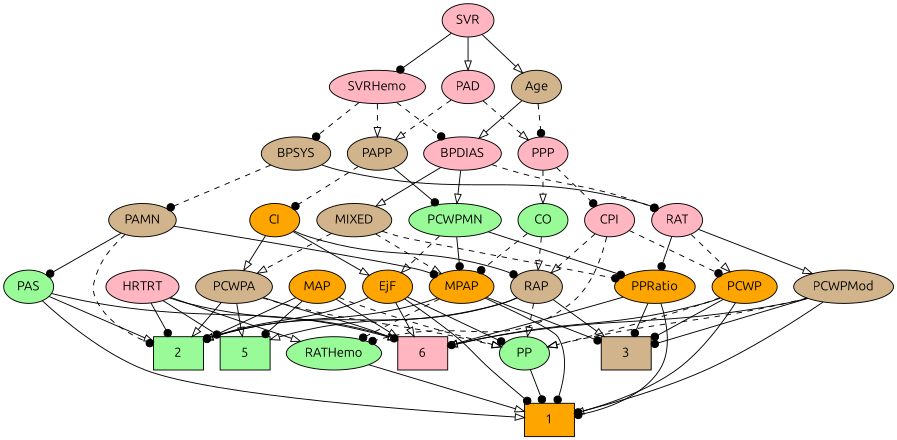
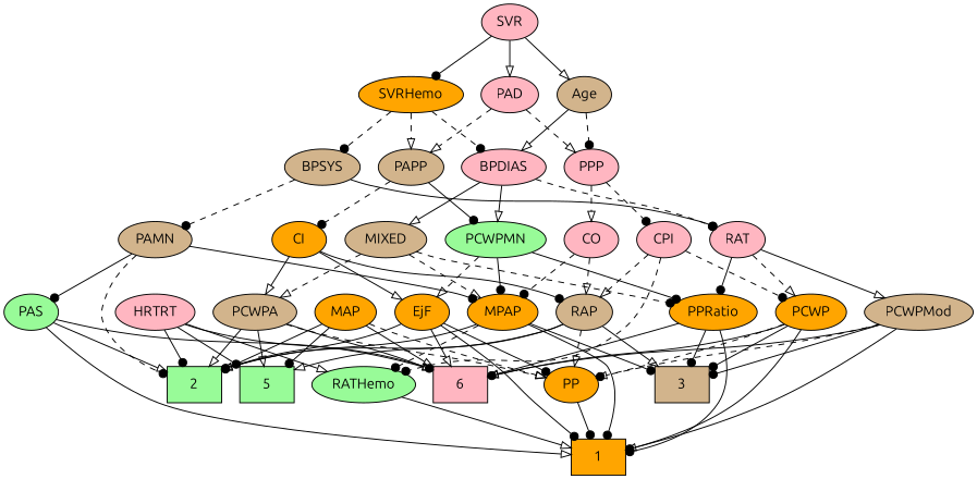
  strict digraph {
    fontname=Ubuntu
    node [fillcolor=lightpink fontname=Ubuntu style=filled]
    edge [arrowhead=onormal fontname=Ubuntu style=solid]
    1 [fillcolor=orange height=0.5 shape=box width=0.75]
    2 [fillcolor=palegreen height=0.5 shape=box width=0.75]
    3 [fillcolor=tan height=0.5 shape=box width=0.75]
    n4 [height=0.5 label=6 shape=box width=0.75]
    5 [fillcolor=palegreen height=0.5 shape=box width=0.75]
    Age [fillcolor=tan height=0.5 width=0.75]
    BPDIAS [height=0.5 width=1.1735]
    PPP [height=0.5 width=0.75]
    MIXED [fillcolor=tan height=0.5 width=1.1193]
    RAT [height=0.5 width=0.75827]
    PCWPMN [fillcolor=palegreen height=0.5 width=1.3902]
-   CO [fillcolor=palegreen height=0.5 width=0.75]
+   CO [height=0.5 width=0.75]
    CPI [height=0.5 width=0.75]
    MPAP [fillcolor=orange height=0.5 width=0.97491]
    PCWPA [fillcolor=tan height=0.5 width=1.1555]
    PPRatio [fillcolor=orange height=0.5 width=1.1013]
    PCWP [fillcolor=orange height=0.5 width=0.97491]
    PCWPMod [fillcolor=tan height=0.5 width=1.4443]
    EjF [fillcolor=orange height=0.5 width=0.75]
    RAP [fillcolor=tan height=0.5 width=0.77632]
    RATHemo [fillcolor=palegreen height=0.5 width=1.3721]
-   PP [fillcolor=palegreen height=0.5 width=0.75]
+   PP [fillcolor=orange height=0.5 width=0.75]
    BPSYS [fillcolor=tan height=0.5 width=1.0471]
    PAMN [fillcolor=tan height=0.5 width=1.011]
    PAS [fillcolor=palegreen height=0.5 width=0.75]
    MAP [fillcolor=orange height=0.5 width=0.84854]
    PAD [height=0.5 width=0.79437]
    PAPP [fillcolor=tan height=0.5 width=0.88464]
    CI [fillcolor=orange height=0.5 width=0.75]
    HRTRT [height=0.5 width=1.1013]
    SVR [height=0.5 width=0.77632]
-   SVRHemo [height=0.5 width=1.3902]
+   SVRHemo [fillcolor=orange height=0.5 width=1.3902]
    Age -> BPDIAS
    Age -> PPP [arrowhead=dot style=dashed]
    BPDIAS -> MIXED
    BPDIAS -> RAT [arrowhead=dot style=dashed]
    BPDIAS -> PCWPMN
    PPP -> CO [style=dashed]
    PPP -> CPI [arrowhead=dot style=dashed]
    MIXED -> MPAP [style=dashed]
    MIXED -> PCWPA [style=dashed]
    MIXED -> PPRatio [arrowhead=dot style=dashed]
    RAT -> PPRatio [arrowhead=dot]
    RAT -> PCWP [style=dashed]
    RAT -> PCWPMod
    PCWPMN -> MPAP [arrowhead=dot]
    PCWPMN -> PPRatio [arrowhead=dot]
    PCWPMN -> EjF [style=dashed]
    CO -> MPAP [arrowhead=dot style=dashed]
    CO -> RAP [style=dashed]
    CPI -> PCWP [arrowhead=dot style=dashed]
    CPI -> RAP [style=dashed]
    CPI -> RATHemo [arrowhead=dot style=dashed]
    MPAP -> 1 [arrowhead=dot]
    MPAP -> 2
    MPAP -> 3 [arrowhead=dot]
    MPAP -> RATHemo [arrowhead=dot style=dashed]
    PCWPA -> 2
    PCWPA -> n4
    PCWPA -> 5
    PCWPA -> PP [style=dashed]
    PPRatio -> 1 [arrowhead=dot]
    PPRatio -> 3 [arrowhead=dot]
    PPRatio -> n4
    PCWP -> 1 [arrowhead=dot]
    PCWP -> 3 [arrowhead=dot]
    PCWP -> n4
    PCWP -> PP [style=dashed]
    PCWPMod -> 1
    PCWPMod -> 3 [arrowhead=dot]
    PCWPMod -> n4 [arrowhead=dot]
-   PCWPMod -> PP [style=dashed]
+   PCWPMod -> PP [arrowhead=dot style=dashed]
    EjF -> 1 [arrowhead=dot]
    EjF -> 2
    EjF -> n4
    EjF -> PP [arrowhead=dot]
    RAP -> 2 [arrowhead=dot]
    RAP -> 3
    RAP -> 5
    RAP -> PP [style=dashed]
    RATHemo -> 1
    PP -> 1 [arrowhead=dot]
    BPSYS -> RAT [arrowhead=dot]
    BPSYS -> PAMN [arrowhead=dot style=dashed]
    PAMN -> 2 [arrowhead=dot style=dashed]
    PAMN -> MPAP [arrowhead=dot]
    PAMN -> PAS [arrowhead=dot]
    PAS -> 1
    PAS -> 2
    PAS -> n4
    MAP -> 2 [arrowhead=dot]
    MAP -> n4
    MAP -> 5 [arrowhead=dot]
    MAP -> PP [style=dashed]
    PAD -> PPP [style=dashed]
    PAD -> PAPP [style=dashed]
    PAPP -> PCWPMN [arrowhead=dot]
    PAPP -> CI [arrowhead=dot style=dashed]
    CI -> PCWPA
    CI -> EjF
    CI -> RAP [arrowhead=dot]
    HRTRT -> 2 [arrowhead=dot]
    HRTRT -> n4 [arrowhead=dot]
    HRTRT -> 5 [arrowhead=dot]
    HRTRT -> RATHemo
    SVR -> Age
    SVR -> PAD
    SVR -> SVRHemo [arrowhead=dot]
    SVRHemo -> BPDIAS [arrowhead=dot style=dashed]
    SVRHemo -> BPSYS [arrowhead=dot style=dashed]
    SVRHemo -> PAPP [style=dashed]
  }
